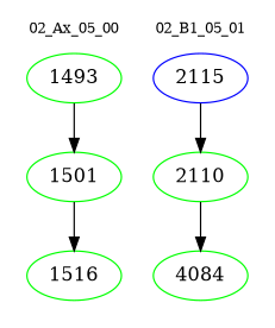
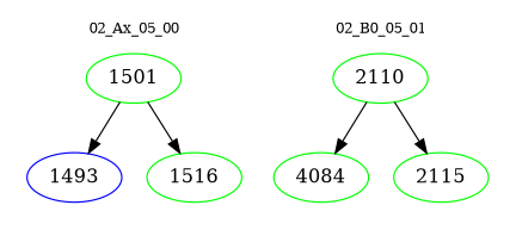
  digraph {
    node [color=green]
    edge [color=black]
    n1 [label=1501]
-   n2 [label=1493]
+   n2 [color=blue label=1493]
    n3 [label=1516]
    n4 [label=2110]
    n5 [label=4084]
-   n6 [color=blue label=2115]
+   n6 [label=2115]
    subgraph cluster_1 {
      color=white
      fontsize=10
      label="02_Ax_05_00"
      n1
      n2
      n3
    }
    subgraph cluster_2 {
      color=white
      fontsize=10
-     label="02_B1_05_01"
+     label="02_B0_05_01"
      n4
      n5
      n6
    }
-   n2 -> n1
+   n1 -> n2
    n1 -> n3
    n4 -> n5
-   n6 -> n4
+   n4 -> n6
  }
